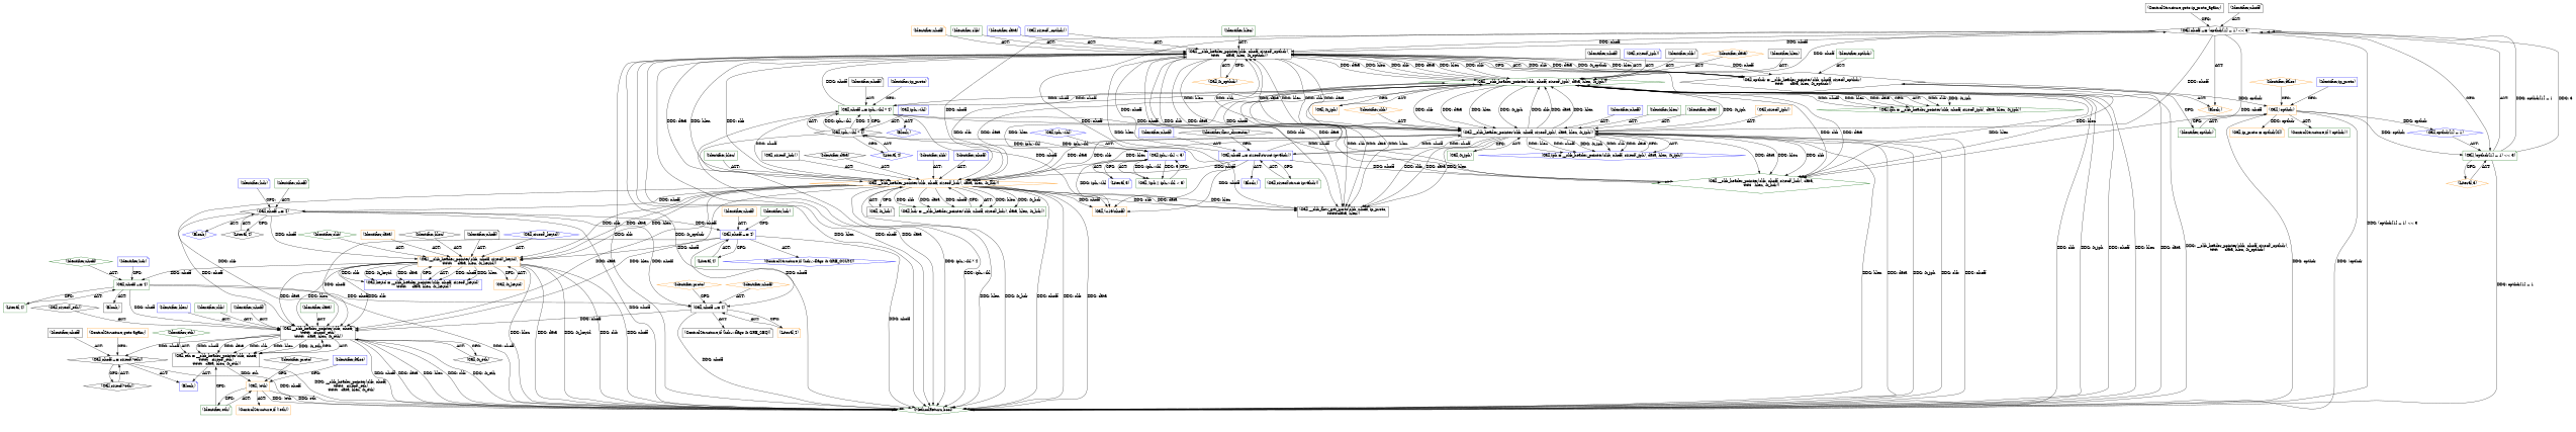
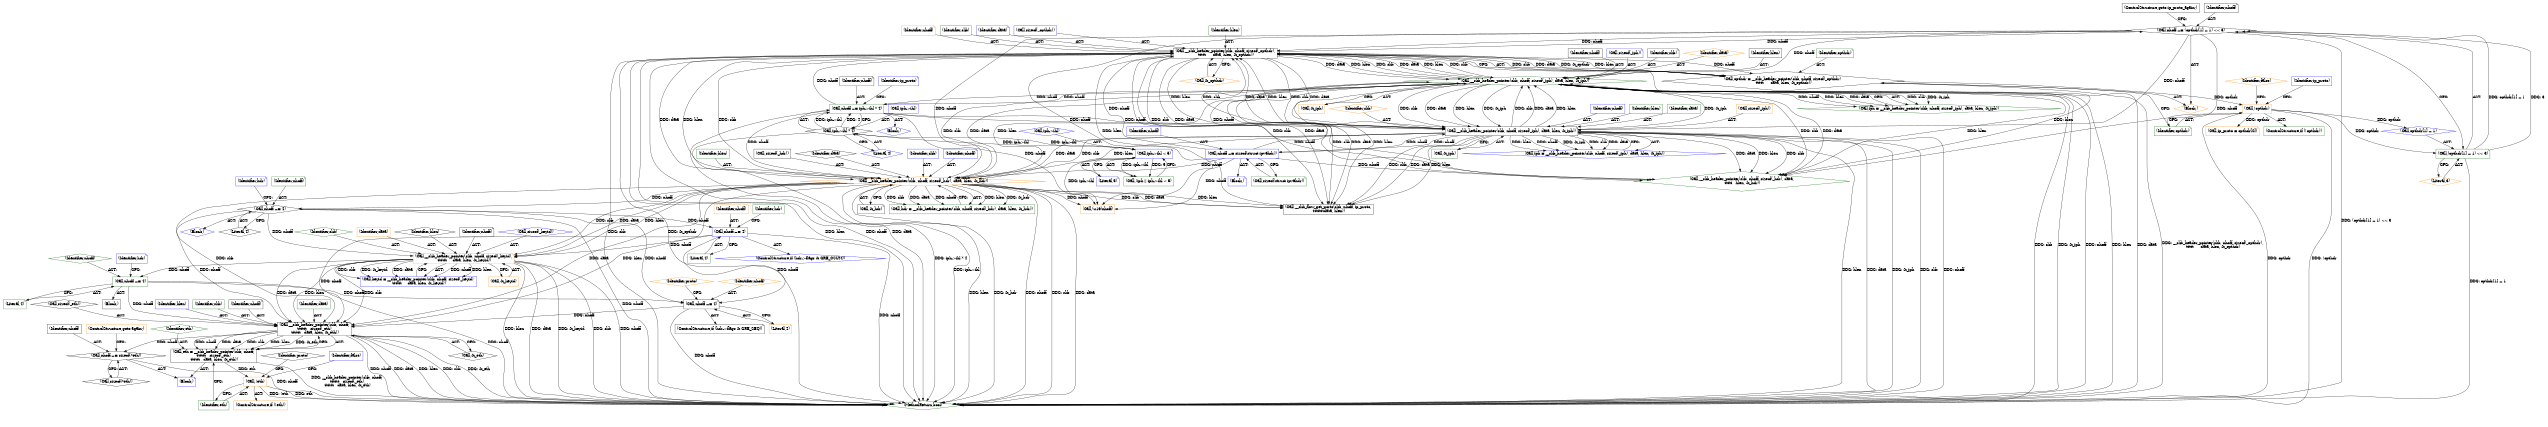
  digraph {
    node [color=black shape=box]
    n1 [label="(Call,__skb_header_pointer(skb, nhoff,\n \t\t\t\t\t\t   sizeof(_eth),\n \t\t\t\t\t\t   data, hlen, &_eth))" shape=note]
    n2 [label="(Call,eth = __skb_header_pointer(skb, nhoff,\n \t\t\t\t\t\t   sizeof(_eth),\n \t\t\t\t\t\t   data, hlen, &_eth))"]
    n3 [label="(Call,nhoff += sizeof(*eth))" shape=diamond]
    n4 [color=darkgreen label="(MethodReturn,bool)" shape=diamond]
    n5 [label="(Call,&_eth)" shape=diamond]
    n6 [color=darkorange label="(Call,!eth)"]
    n7 [color=blue label="(Block,)" shape=note]
    n8 [label="(Call,sizeof(*eth))" shape=diamond]
    n9 [color=darkorange label="(Call,__skb_header_pointer(skb, nhoff, sizeof(_keyid),\n \t\t\t\t\t\t     data, hlen, &_keyid))" shape=note]
    n10 [color=darkgreen label="(Call,nhoff += 4)"]
    n11 [color=blue label="(Call,keyid = __skb_header_pointer(skb, nhoff, sizeof(_keyid),\n \t\t\t\t\t\t     data, hlen, &_keyid))"]
    n12 [color=darkorange label="(Call,&_keyid)"]
    n13 [label="(Call,nhoff += 4)" shape=note]
    n14 [color=darkgreen label="(Literal,4)" shape=note]
    n15 [label="(Block,)"]
    n16 [color=darkorange label="(Call,__skb_header_pointer(skb, nhoff, sizeof(_hdr), data, hlen, &_hdr))" shape=diamond]
    n17 [label="(Call,nhoff += 4)" shape=diamond]
    n18 [label="(Call,&_hdr)" shape=note]
    n19 [color=darkorange label="(Call,(u16)nhoff)"]
    n20 [label="(Call,__skb_flow_get_ports(skb, nhoff, ip_proto,\n \t\t\t\t\t\t\tdata, hlen))"]
    n21 [color=darkgreen label="(Call,hdr = __skb_header_pointer(skb, nhoff, sizeof(_hdr), data, hlen, &_hdr))"]
    n22 [color=blue label="(Call,nhoff += 4)"]
    n23 [color=blue label="(Block,)" shape=diamond]
    n24 [label="(Literal,4)" shape=diamond]
    n25 [label="(Call,__skb_header_pointer(skb, nhoff, sizeof(_opthdr),\n \t\t\t\t\t      data, hlen, &_opthdr))"]
    n26 [color=darkgreen label="(Call,__skb_header_pointer(skb, nhoff, sizeof(_iph), data, hlen, &_iph))" shape=diamond]
    n27 [label="(Call,__skb_header_pointer(skb, nhoff, sizeof(_iph), data, hlen, &_iph))" shape=note]
    n28 [label="(Call,nhoff += (opthdr[1] + 1) << 3)" shape=diamond]
    n29 [label="(Call,opthdr = __skb_header_pointer(skb, nhoff, sizeof(_opthdr),\n \t\t\t\t\t      data, hlen, &_opthdr))" shape=diamond]
    n30 [color=darkorange label="(Call,&_opthdr)" shape=diamond]
    n31 [color=darkgreen label="(Call,__skb_header_pointer(skb, nhoff, sizeof(_hdr), data,\n \t\t\t\t\t   hlen, &_hdr))" shape=diamond]
    n32 [color=darkgreen label="(Call,nhoff += iph->ihl * 4)"]
    n33 [color=darkgreen label="(Call,iph = __skb_header_pointer(skb, nhoff, sizeof(_iph), data, hlen, &_iph))" shape=diamond]
    n34 [color=darkorange label="(Call,&_iph)"]
    n35 [color=blue label="(Call,nhoff += sizeof(struct ipv6hdr))"]
    n36 [color=darkgreen label="(Call,&_iph)"]
    n37 [color=blue label="(Call,iph = __skb_header_pointer(skb, nhoff, sizeof(_iph), data, hlen, &_iph))" shape=diamond]
    n38 [color=darkgreen label="(Call,(opthdr[1] + 1) << 3)" shape=note]
    n39 [color=darkorange label="(Block,)" shape=diamond]
    n40 [color=darkorange label="(Call,!opthdr)"]
    n41 [label="(Call,iph->ihl * 4)" shape=diamond]
    n42 [color=blue label="(Block,)" shape=diamond]
    n43 [color=blue label="(Block,)" shape=note]
    n44 [color=darkgreen label="(Call,sizeof(struct ipv6hdr))" shape=note]
    n45 [color=blue label="(Call,iph->ihl < 5)" shape=note]
    n46 [color=blue label="(Literal,4)" shape=diamond]
    n47 [color=darkgreen label="(Call,!iph || iph->ihl < 5)"]
    n48 [color=blue label="(Literal,5)" shape=note]
    n49 [color=darkorange label="(Literal,3)" shape=diamond]
    n50 [color=darkorange label="(Call,ip_proto = opthdr[0])" shape=note]
    n51 [color=blue label="(Call,opthdr[1] + 1)" shape=diamond]
    n52 [color=darkgreen label="(ControlStructure,if (!opthdr))"]
    n53 [color=darkgreen label="(Identifier,opthdr)" shape=note]
    n54 [color=darkgreen label="(Literal,4)"]
    n55 [color=blue label="(ControlStructure,if (hdr->flags & GRE_CSUM))" shape=diamond]
    n56 [label="(ControlStructure,if (hdr->flags & GRE_SEQ))" shape=note]
    n57 [color=darkorange label="(Literal,4)" shape=note]
    n58 [color=darkgreen label="(Identifier,eth)" shape=note]
    n59 [color=darkorange label="(ControlStructure,if (!eth))"]
    n60 [label="(Identifier,nhoff)"]
    n61 [label="(Call,sizeof(_hdr))"]
    n62 [label="(Identifier,nhoff)" shape=note]
    n63 [color=darkorange label="(Identifier,skb)" shape=diamond]
    n64 [color=darkorange label="(ControlStructure,goto again;)"]
    n65 [label="(ControlStructure,goto ip_proto_again;)"]
    n66 [color=blue label="(Call,sizeof(_iph))" shape=note]
    n67 [label="(Identifier,data)" shape=diamond]
    n68 [color=darkgreen label="(Identifier,skb)"]
    n69 [label="(Identifier,skb)" shape=note]
    n70 [color=blue label="(Identifier,nhoff)"]
    n71 [color=darkorange label="(Identifier,data)" shape=diamond]
    n72 [color=blue label="(Call,sizeof(_keyid))" shape=diamond]
    n73 [color=darkgreen label="(Identifier,skb)" shape=diamond]
    n74 [color=darkgreen label="(Identifier,data)"]
    n75 [color=darkorange label="(Identifier,nhoff)"]
    n76 [color=darkgreen label="(Identifier,opthdr)" shape=note]
    n77 [color=darkgreen label="(Identifier,hlen)"]
    n78 [color=blue label="(Identifier,data)" shape=note]
    n79 [color=darkgreen label="(Identifier,eth)" shape=diamond]
    n80 [color=blue label="(Call,iph->ihl)" shape=diamond]
    n81 [color=blue label="(Identifier,nhoff)"]
    n82 [color=blue label="(Identifier,ip_proto)"]
    n83 [color=darkorange label="(Identifier,false)" shape=diamond]
    n84 [label="(Call,sizeof(_eth))" shape=diamond]
    n85 [color=blue label="(Call,iph->ihl)"]
    n86 [color=darkorange label="(Identifier,proto)" shape=diamond]
    n87 [color=darkorange label="(Identifier,data)"]
    n88 [color=blue label="(Call,sizeof(_opthdr))"]
    n89 [color=blue label="(Identifier,hlen)"]
    n90 [color=darkgreen label="(Identifier,hdr)"]
    n91 [label="(Identifier,nhoff)" shape=note]
    n92 [color=blue label="(Identifier,skb)"]
    n93 [color=blue label="(Identifier,hdr)" shape=note]
    n94 [color=darkgreen label="(Identifier,skb)"]
    n95 [color=blue label="(Identifier,hdr)" shape=note]
    n96 [color=darkgreen label="(Identifier,hlen)"]
    n97 [color=darkgreen label="(Identifier,nhoff)" shape=diamond]
-   n98 [label="(Identifier,flow_dissector)" shape=diamond]
    n99 [label="(Identifier,proto)" shape=diamond]
    n100 [color=darkgreen label="(Identifier,data)"]
    n101 [color=blue label="(Identifier,nhoff)" shape=note]
    n102 [color=blue label="(Identifier,ip_proto)" shape=note]
    n103 [color=darkorange label="(Identifier,nhoff)" shape=diamond]
    n104 [label="(Identifier,nhoff)" shape=note]
    n105 [label="(Identifier,nhoff)" shape=note]
    n106 [color=darkorange label="(Call,sizeof(_iph))"]
    n107 [label="(Identifier,hlen)"]
    n108 [color=darkgreen label="(Identifier,nhoff)" shape=note]
    n109 [color=darkgreen label="(Identifier,hlen)"]
    n110 [label="(Identifier,nhoff)"]
    n111 [color=blue label="(Identifier,false)"]
    n112 [label="(Identifier,hlen)" shape=diamond]
    n113 [color=darkorange label="(Identifier,nhoff)" shape=note]
    n1 -> n2 [label="AST: "]
    n1 -> n2 [label="DDG: nhoff"]
    n1 -> n2 [label="DDG: data"]
    n1 -> n2 [label="DDG: skb"]
    n1 -> n2 [label="DDG: hlen"]
    n1 -> n2 [label="DDG: &_eth"]
    n1 -> n3 [label="DDG: nhoff"]
    n1 -> n4 [label="DDG: nhoff"]
    n1 -> n4 [label="DDG: data"]
    n1 -> n4 [label="DDG: hlen"]
    n1 -> n4 [label="DDG: skb"]
    n1 -> n4 [label="DDG: &_eth"]
    n1 -> n5 [label="CFG: "]
    n2 -> n1 [label="CFG: "]
    n2 -> n4 [label="DDG: __skb_header_pointer(skb, nhoff,\n \t\t\t\t\t\t   sizeof(_eth),\n \t\t\t\t\t\t   data, hlen, &_eth)"]
    n2 -> n6 [label="DDG: eth"]
    n2 -> n7 [label="AST: "]
    n3 -> n4 [label="DDG: nhoff"]
    n3 -> n7 [label="AST: "]
    n3 -> n8 [label="CFG: "]
    n5 -> n1 [label="AST: "]
    n6 -> n4 [label="DDG: eth"]
    n6 -> n4 [label="DDG: !eth"]
    n6 -> n58 [label="CFG: "]
    n6 -> n59 [label="AST: "]
    n8 -> n3 [label="AST: "]
    n9 -> n1 [label="DDG: skb"]
    n9 -> n1 [label="DDG: data"]
    n9 -> n1 [label="DDG: hlen"]
    n9 -> n4 [label="DDG: &_keyid"]
    n9 -> n4 [label="DDG: skb"]
    n9 -> n4 [label="DDG: nhoff"]
    n9 -> n4 [label="DDG: hlen"]
    n9 -> n4 [label="DDG: data"]
    n9 -> n10 [label="DDG: nhoff"]
    n9 -> n11 [label="AST: "]
    n9 -> n11 [label="DDG: nhoff"]
    n9 -> n11 [label="DDG: hlen"]
    n9 -> n11 [label="DDG: skb"]
    n9 -> n11 [label="DDG: &_keyid"]
    n9 -> n11 [label="DDG: data"]
    n9 -> n12 [label="CFG: "]
    n10 -> n1 [label="DDG: nhoff"]
    n10 -> n4 [label="DDG: nhoff"]
    n10 -> n13 [label="DDG: nhoff"]
    n10 -> n14 [label="CFG: "]
    n10 -> n15 [label="AST: "]
    n11 -> n9 [label="CFG: "]
    n12 -> n9 [label="AST: "]
    n13 -> n1 [label="DDG: nhoff"]
    n13 -> n4 [label="DDG: nhoff"]
    n13 -> n56 [label="AST: "]
    n13 -> n57 [label="CFG: "]
    n14 -> n10 [label="AST: "]
    n16 -> n1 [label="DDG: skb"]
    n16 -> n1 [label="DDG: data"]
    n16 -> n1 [label="DDG: hlen"]
    n16 -> n4 [label="DDG: hlen"]
    n16 -> n4 [label="DDG: &_hdr"]
    n16 -> n4 [label="DDG: nhoff"]
    n16 -> n4 [label="DDG: skb"]
    n16 -> n4 [label="DDG: data"]
    n16 -> n9 [label="DDG: skb"]
    n16 -> n9 [label="DDG: data"]
    n16 -> n9 [label="DDG: hlen"]
    n16 -> n17 [label="DDG: nhoff"]
    n16 -> n18 [label="CFG: "]
    n16 -> n19 [label="DDG: nhoff"]
    n16 -> n20 [label="DDG: skb"]
    n16 -> n20 [label="DDG: data"]
    n16 -> n20 [label="DDG: hlen"]
    n16 -> n21 [label="AST: "]
    n16 -> n21 [label="DDG: hlen"]
    n16 -> n21 [label="DDG: &_hdr"]
    n16 -> n21 [label="DDG: skb"]
    n16 -> n21 [label="DDG: data"]
    n16 -> n21 [label="DDG: nhoff"]
    n17 -> n1 [label="DDG: nhoff"]
    n17 -> n4 [label="DDG: nhoff"]
    n17 -> n9 [label="DDG: nhoff"]
    n17 -> n13 [label="DDG: nhoff"]
    n17 -> n22 [label="DDG: nhoff"]
    n17 -> n23 [label="AST: "]
    n17 -> n24 [label="CFG: "]
    n18 -> n16 [label="AST: "]
    n21 -> n16 [label="CFG: "]
    n22 -> n1 [label="DDG: nhoff"]
    n22 -> n4 [label="DDG: nhoff"]
    n22 -> n9 [label="DDG: nhoff"]
    n22 -> n13 [label="DDG: nhoff"]
    n22 -> n54 [label="CFG: "]
    n22 -> n55 [label="AST: "]
    n24 -> n17 [label="AST: "]
    n25 -> n4 [label="DDG: skb"]
    n25 -> n4 [label="DDG: &_opthdr"]
    n25 -> n4 [label="DDG: hlen"]
    n25 -> n4 [label="DDG: nhoff"]
    n25 -> n4 [label="DDG: data"]
    n25 -> n16 [label="DDG: skb"]
    n25 -> n16 [label="DDG: data"]
    n25 -> n16 [label="DDG: hlen"]
    n25 -> n20 [label="DDG: skb"]
    n25 -> n20 [label="DDG: data"]
    n25 -> n20 [label="DDG: hlen"]
    n25 -> n26 [label="DDG: skb"]
    n25 -> n26 [label="DDG: data"]
    n25 -> n26 [label="DDG: hlen"]
    n25 -> n27 [label="DDG: skb"]
    n25 -> n27 [label="DDG: data"]
    n25 -> n27 [label="DDG: hlen"]
    n25 -> n28 [label="DDG: nhoff"]
    n25 -> n29 [label="AST: "]
    n25 -> n29 [label="DDG: skb"]
    n25 -> n29 [label="DDG: data"]
    n25 -> n29 [label="DDG: &_opthdr"]
    n25 -> n29 [label="DDG: hlen"]
    n25 -> n29 [label="DDG: nhoff"]
    n25 -> n30 [label="CFG: "]
    n25 -> n31 [label="DDG: skb"]
    n25 -> n31 [label="DDG: data"]
    n25 -> n31 [label="DDG: hlen"]
    n26 -> n4 [label="DDG: skb"]
    n26 -> n4 [label="DDG: &_iph"]
    n26 -> n4 [label="DDG: nhoff"]
    n26 -> n4 [label="DDG: hlen"]
    n26 -> n4 [label="DDG: data"]
    n26 -> n16 [label="DDG: skb"]
    n26 -> n16 [label="DDG: data"]
    n26 -> n16 [label="DDG: hlen"]
    n26 -> n20 [label="DDG: skb"]
    n26 -> n20 [label="DDG: data"]
    n26 -> n20 [label="DDG: hlen"]
    n26 -> n25 [label="DDG: skb"]
    n26 -> n25 [label="DDG: data"]
    n26 -> n25 [label="DDG: hlen"]
    n26 -> n27 [label="DDG: skb"]
    n26 -> n27 [label="DDG: data"]
    n26 -> n27 [label="DDG: hlen"]
    n26 -> n27 [label="DDG: &_iph"]
    n26 -> n31 [label="DDG: skb"]
    n26 -> n31 [label="DDG: data"]
    n26 -> n31 [label="DDG: hlen"]
    n26 -> n32 [label="DDG: nhoff"]
    n26 -> n33 [label="AST: "]
    n26 -> n33 [label="DDG: skb"]
    n26 -> n33 [label="DDG: &_iph"]
    n26 -> n33 [label="DDG: nhoff"]
    n26 -> n33 [label="DDG: hlen"]
    n26 -> n33 [label="DDG: data"]
    n26 -> n34 [label="CFG: "]
    n27 -> n4 [label="DDG: hlen"]
    n27 -> n4 [label="DDG: data"]
    n27 -> n4 [label="DDG: &_iph"]
    n27 -> n4 [label="DDG: skb"]
    n27 -> n4 [label="DDG: nhoff"]
    n27 -> n16 [label="DDG: skb"]
    n27 -> n16 [label="DDG: data"]
    n27 -> n16 [label="DDG: hlen"]
    n27 -> n20 [label="DDG: skb"]
    n27 -> n20 [label="DDG: data"]
    n27 -> n20 [label="DDG: hlen"]
    n27 -> n25 [label="DDG: skb"]
    n27 -> n25 [label="DDG: data"]
    n27 -> n25 [label="DDG: hlen"]
    n27 -> n26 [label="DDG: skb"]
    n27 -> n26 [label="DDG: data"]
    n27 -> n26 [label="DDG: hlen"]
    n27 -> n26 [label="DDG: &_iph"]
    n27 -> n31 [label="DDG: skb"]
    n27 -> n31 [label="DDG: data"]
    n27 -> n31 [label="DDG: hlen"]
    n27 -> n35 [label="DDG: nhoff"]
    n27 -> n36 [label="CFG: "]
    n27 -> n37 [label="AST: "]
    n27 -> n37 [label="DDG: hlen"]
    n27 -> n37 [label="DDG: nhoff"]
    n27 -> n37 [label="DDG: &_iph"]
    n27 -> n37 [label="DDG: skb"]
    n27 -> n37 [label="DDG: data"]
    n28 -> n4 [label="DDG: (opthdr[1] + 1) << 3"]
    n28 -> n16 [label="DDG: nhoff"]
    n28 -> n19 [label="DDG: nhoff"]
    n28 -> n25 [label="DDG: nhoff"]
    n28 -> n26 [label="DDG: nhoff"]
    n28 -> n27 [label="DDG: nhoff"]
    n28 -> n31 [label="DDG: nhoff"]
    n28 -> n38 [label="CFG: "]
    n28 -> n39 [label="AST: "]
    n29 -> n4 [label="DDG: __skb_header_pointer(skb, nhoff, sizeof(_opthdr),\n \t\t\t\t\t      data, hlen, &_opthdr)"]
    n29 -> n25 [label="CFG: "]
    n29 -> n39 [label="AST: "]
    n29 -> n40 [label="DDG: opthdr"]
    n30 -> n25 [label="AST: "]
    n32 -> n4 [label="DDG: iph->ihl * 4"]
    n32 -> n16 [label="DDG: nhoff"]
    n32 -> n19 [label="DDG: nhoff"]
    n32 -> n25 [label="DDG: nhoff"]
    n32 -> n26 [label="DDG: nhoff"]
    n32 -> n27 [label="DDG: nhoff"]
    n32 -> n31 [label="DDG: nhoff"]
    n32 -> n41 [label="CFG: "]
    n32 -> n42 [label="AST: "]
    n33 -> n26 [label="CFG: "]
    n34 -> n26 [label="AST: "]
    n35 -> n16 [label="DDG: nhoff"]
    n35 -> n19 [label="DDG: nhoff"]
    n35 -> n25 [label="DDG: nhoff"]
    n35 -> n26 [label="DDG: nhoff"]
    n35 -> n27 [label="DDG: nhoff"]
    n35 -> n31 [label="DDG: nhoff"]
    n35 -> n43 [label="AST: "]
    n35 -> n44 [label="CFG: "]
    n36 -> n27 [label="AST: "]
    n37 -> n27 [label="CFG: "]
    n38 -> n4 [label="DDG: opthdr[1] + 1"]
    n38 -> n28 [label="AST: "]
    n38 -> n28 [label="DDG: opthdr[1] + 1"]
    n38 -> n28 [label="DDG: 3"]
    n38 -> n49 [label="CFG: "]
    n40 -> n4 [label="DDG: opthdr"]
    n40 -> n4 [label="DDG: !opthdr"]
    n40 -> n38 [label="DDG: opthdr"]
    n40 -> n50 [label="DDG: opthdr"]
    n40 -> n51 [label="DDG: opthdr"]
    n40 -> n52 [label="AST: "]
    n40 -> n53 [label="CFG: "]
    n41 -> n4 [label="DDG: iph->ihl"]
    n41 -> n32 [label="AST: "]
    n41 -> n32 [label="DDG: iph->ihl"]
    n41 -> n32 [label="DDG: 4"]
    n41 -> n45 [label="DDG: iph->ihl"]
    n41 -> n46 [label="CFG: "]
    n44 -> n35 [label="AST: "]
    n45 -> n19 [label="DDG: iph->ihl"]
    n45 -> n41 [label="DDG: iph->ihl"]
    n45 -> n47 [label="AST: "]
    n45 -> n47 [label="DDG: iph->ihl"]
    n45 -> n47 [label="DDG: 5"]
    n45 -> n48 [label="CFG: "]
    n46 -> n41 [label="AST: "]
    n47 -> n45 [label="CFG: "]
    n48 -> n45 [label="AST: "]
    n49 -> n38 [label="AST: "]
    n51 -> n38 [label="AST: "]
    n53 -> n29 [label="CFG: "]
    n53 -> n40 [label="AST: "]
    n54 -> n22 [label="AST: "]
    n57 -> n13 [label="AST: "]
    n58 -> n2 [label="CFG: "]
    n58 -> n6 [label="AST: "]
    n60 -> n26 [label="AST: "]
    n61 -> n16 [label="AST: "]
    n62 -> n9 [label="AST: "]
    n63 -> n27 [label="AST: "]
    n64 -> n3 [label="CFG: "]
    n65 -> n28 [label="CFG: "]
    n66 -> n26 [label="AST: "]
    n67 -> n16 [label="AST: "]
    n68 -> n25 [label="AST: "]
    n69 -> n26 [label="AST: "]
    n70 -> n27 [label="AST: "]
    n71 -> n26 [label="AST: "]
    n72 -> n9 [label="AST: "]
    n73 -> n9 [label="AST: "]
    n74 -> n1 [label="AST: "]
    n75 -> n22 [label="AST: "]
    n76 -> n29 [label="AST: "]
    n77 -> n27 [label="AST: "]
    n78 -> n25 [label="AST: "]
    n79 -> n2 [label="AST: "]
    n80 -> n45 [label="AST: "]
    n81 -> n35 [label="AST: "]
    n82 -> n40 [label="CFG: "]
    n83 -> n40 [label="CFG: "]
    n84 -> n1 [label="AST: "]
    n85 -> n41 [label="AST: "]
    n86 -> n13 [label="CFG: "]
    n87 -> n9 [label="AST: "]
    n88 -> n25 [label="AST: "]
    n89 -> n1 [label="AST: "]
    n90 -> n22 [label="CFG: "]
    n91 -> n28 [label="AST: "]
    n92 -> n16 [label="AST: "]
    n93 -> n10 [label="CFG: "]
    n94 -> n1 [label="AST: "]
    n95 -> n17 [label="CFG: "]
    n96 -> n25 [label="AST: "]
    n97 -> n10 [label="AST: "]
-   n98 -> n35 [label="CFG: "]
    n99 -> n6 [label="CFG: "]
    n100 -> n27 [label="AST: "]
    n101 -> n16 [label="AST: "]
    n102 -> n32 [label="CFG: "]
    n103 -> n13 [label="AST: "]
    n104 -> n1 [label="AST: "]
    n105 -> n32 [label="AST: "]
    n106 -> n27 [label="AST: "]
    n107 -> n26 [label="AST: "]
    n108 -> n17 [label="AST: "]
    n109 -> n16 [label="AST: "]
    n110 -> n3 [label="AST: "]
    n111 -> n6 [label="CFG: "]
    n112 -> n9 [label="AST: "]
    n113 -> n25 [label="AST: "]
  }
